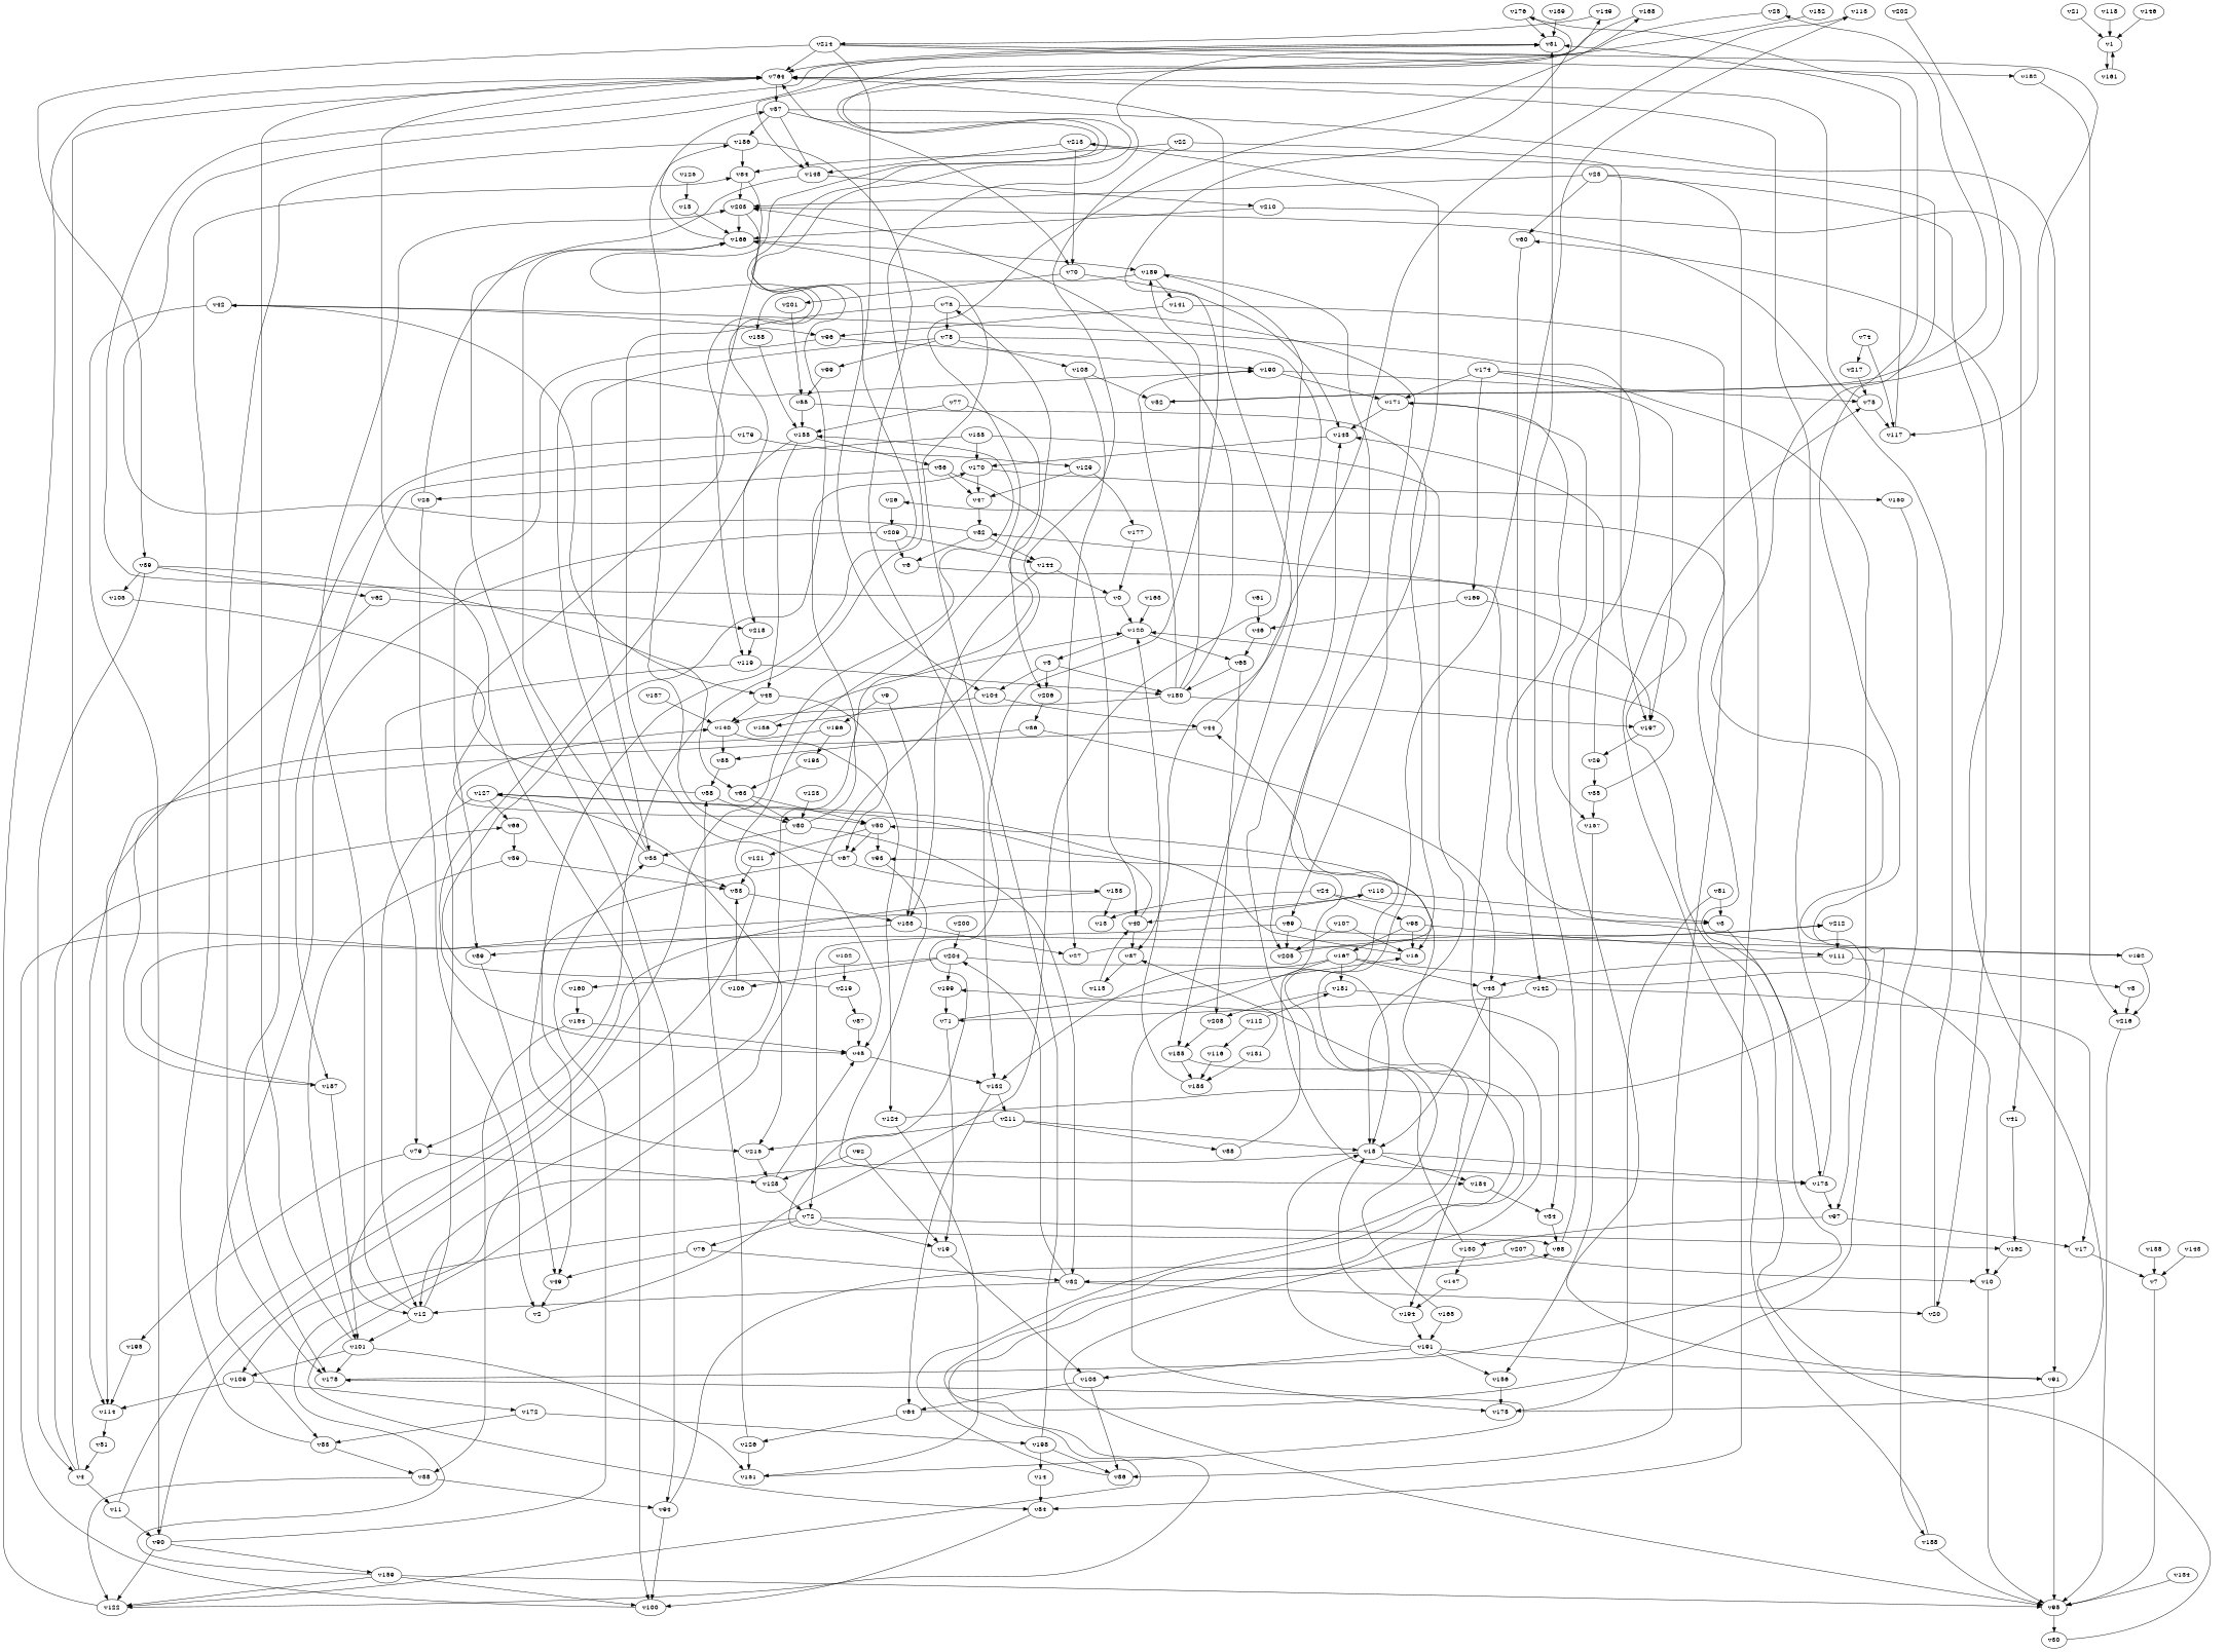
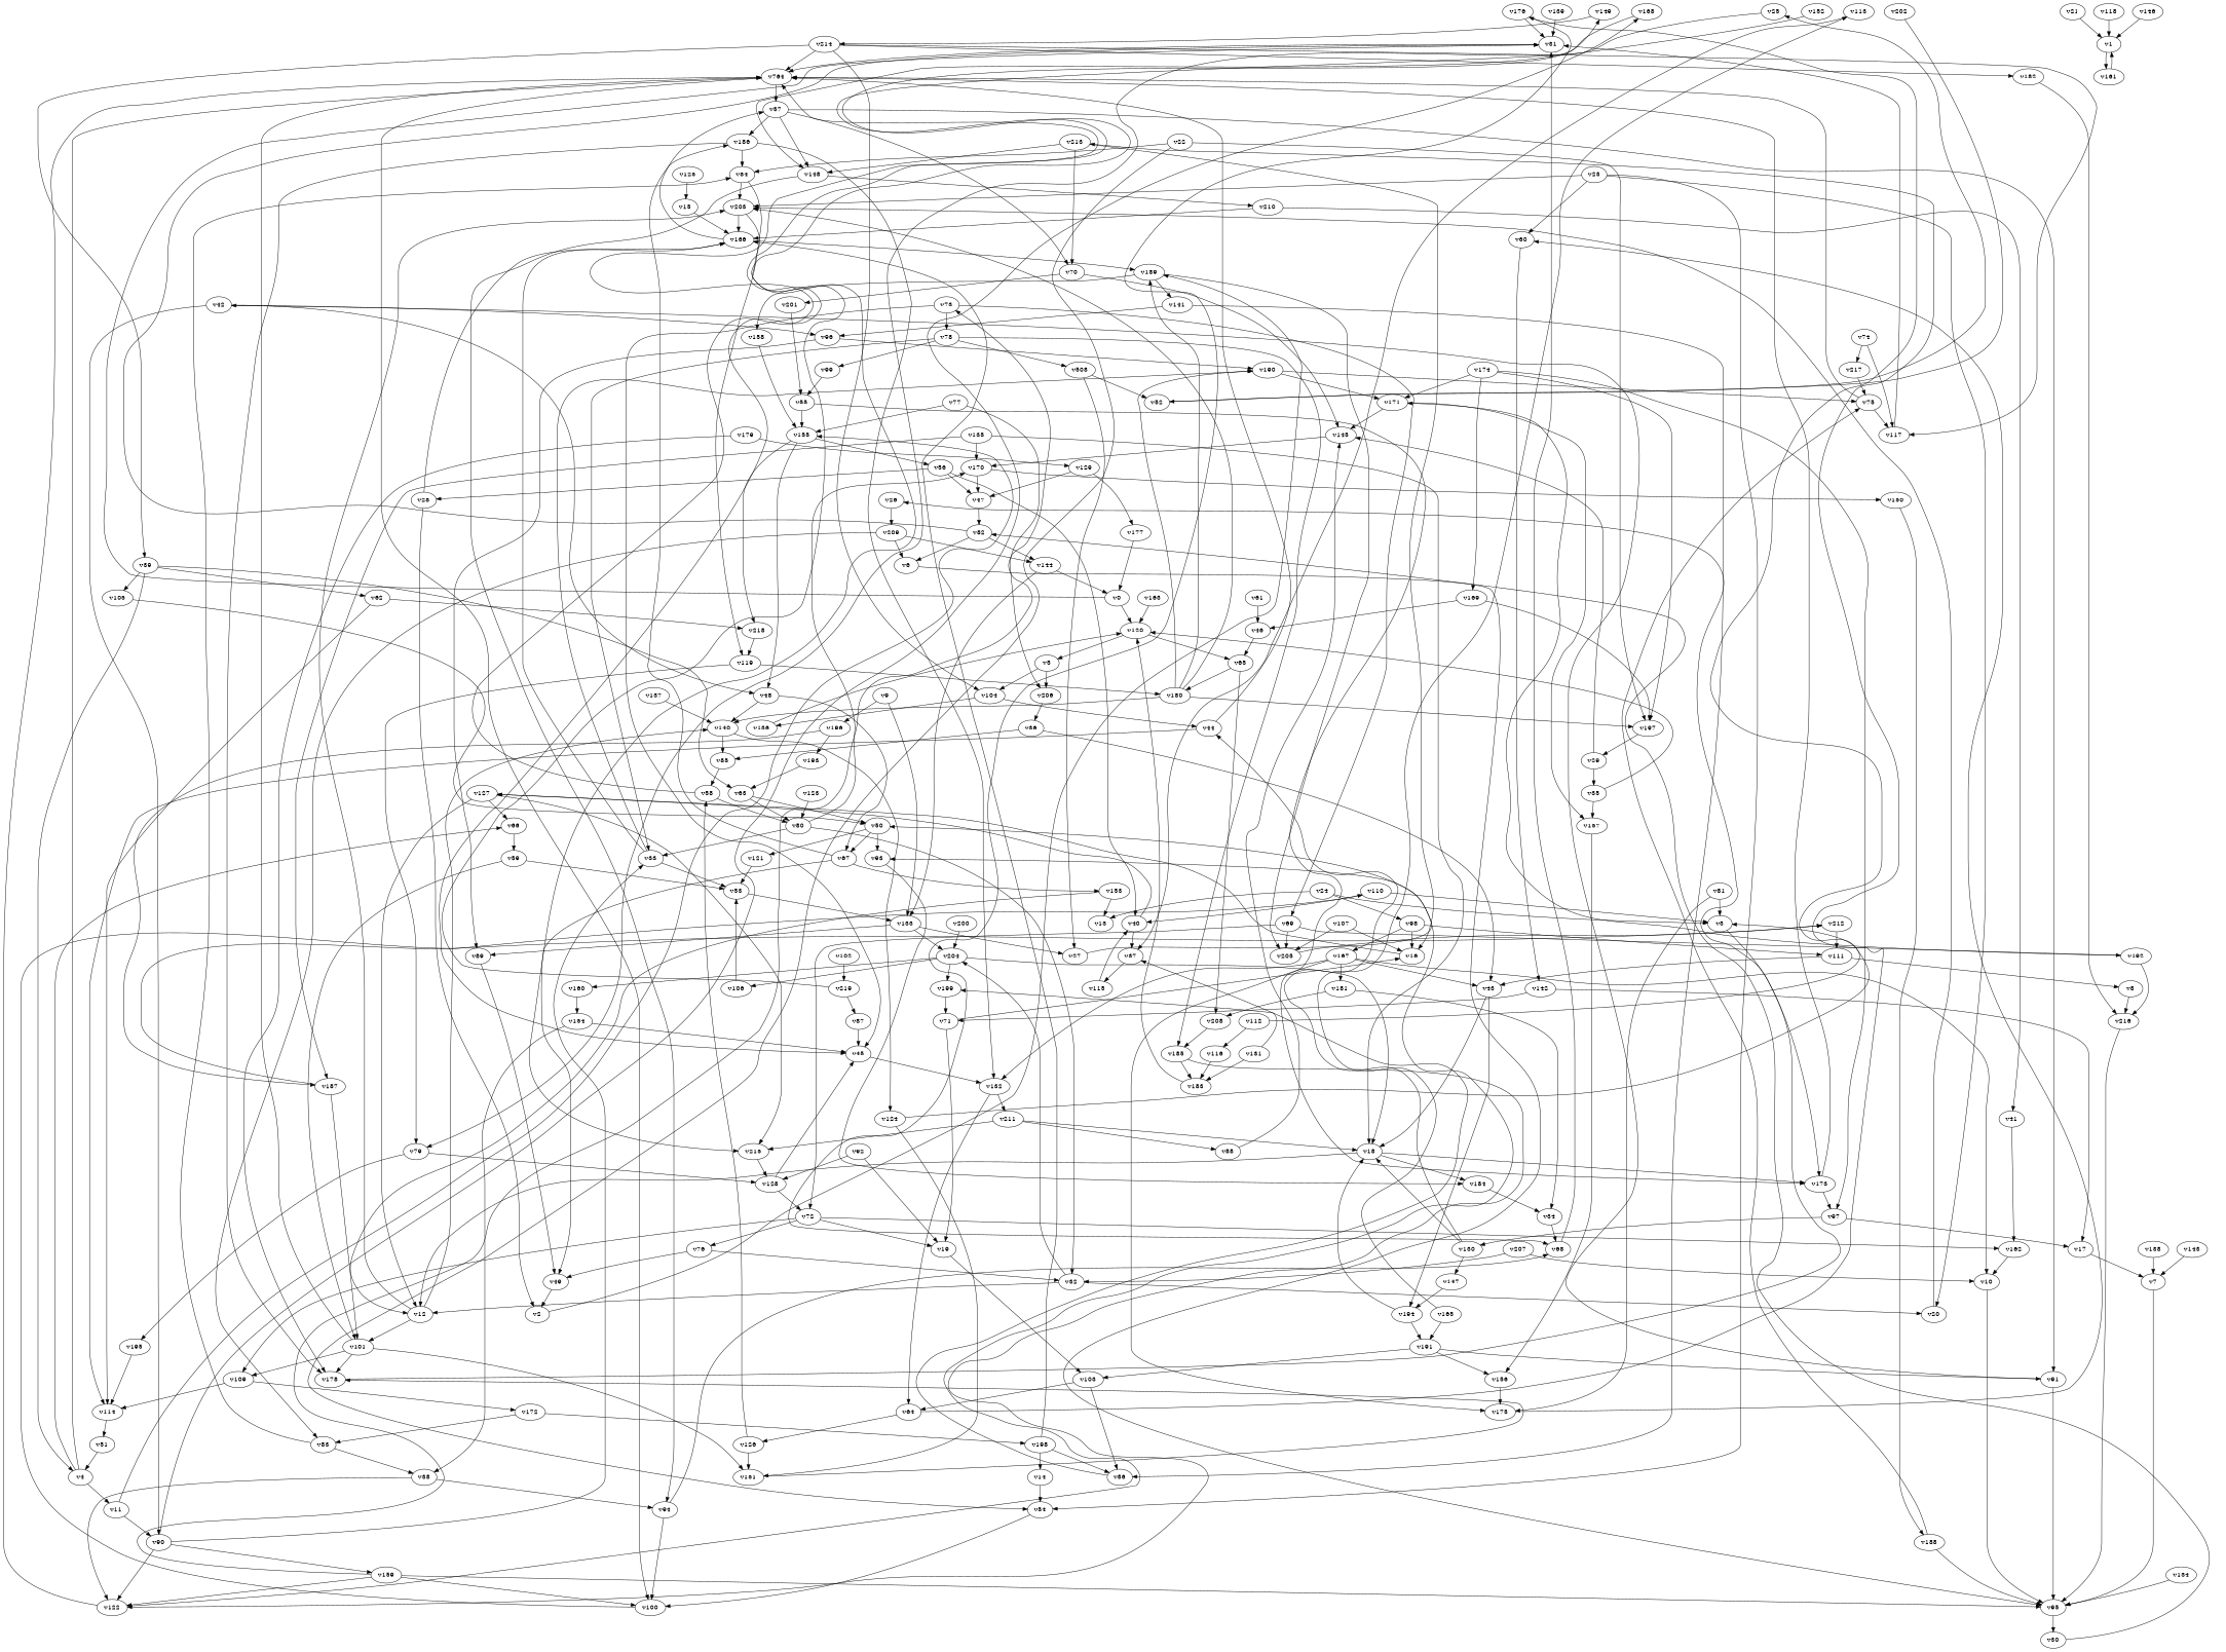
  digraph {
    node [player=1]
    v31 [player=0]
    v0
    v120
    n4 [label=v764 player=0]
    v5
    v65 [player=0]
    v161 [player=0]
    v1
    v2
    v189
    v205 [player=0]
    v141
    v158
    v3
    v173
    v97
    v4
    v11
    v66 [player=0]
    v90
    v155
    v59
    v100
    v57 [player=0]
    v104
    v180 [player=0]
    v206
    v44 [player=0]
    v136 [player=0]
    v140 [player=0]
    v203
    v197 [player=0]
    v190 [player=0]
    v36 [player=0]
    v95 [player=0]
    v6
    v30 [player=0]
    v7 [player=0]
    v216 [player=0]
    v8
    v9 [player=0]
    v133
    v196
    v27
    v204
    v89 [player=0]
    v187 [player=0]
    v193
    v10 [player=0]
    v33
    v122
    v159
    v168
    v48 [player=0]
    v56 [player=0]
    v218 [player=0]
    v12 [player=0]
    v101 [player=0]
    v109 [player=0]
    v151
    v178
    v85
    v124 [player=0]
    v166
    v215
    v13 [player=0]
    v157 [player=0]
    v156 [player=0]
    v54 [player=0]
    v14
    v15
    v16 [player=0]
    v127 [player=0]
    v17
    v18 [player=0]
    v184
    v34 [player=0]
    v19 [player=0]
    v103 [player=0]
    v64
    v86
    v20
    v21
    v22
    v84 [player=0]
    v119
    v29 [player=0]
    v23 [player=0]
    v60
    v142
    v24
    v98
    v111
    v167 [player=0]
    v45 [player=0]
    v25
    v132 [player=0]
    v209 [player=0]
    v26
    v144
    v83 [player=0]
    v50 [player=0]
    v67
    v93
    v121
    v28 [player=0]
    v35
    v145
    v170 [player=0]
    v82
    v32 [player=0]
    v106
    v199 [player=0]
    v160 [player=0]
    v53
    v75 [player=0]
    v171
    v68
    v43
    v194
    v58
    v115 [player=0]
    v37
    v40 [player=0]
    v38 [player=0]
    v94
    v39 [player=0]
    v62
    v63 [player=0]
    v105
    v114
    v80
    v41 [player=0]
    v162
    v42 [player=0]
    v96 [player=0]
    v191
    v51 [player=0]
    v211
    v46 [player=0]
    v208 [player=0]
    v47
    v49 [player=0]
    v186 [player=0]
    v153
    v52 [player=0]
    v212 [player=0]
    v55
    v70
    v91 [player=0]
    v148
    v201 [player=0]
    v210
    v71 [player=0]
    v61
    v126
    v213 [player=0]
    v185 [player=0]
    v72 [player=0]
    v69
    v192 [player=0]
    v76 [player=0]
    v172 [player=0]
    v73 [player=0]
    v78
    v99 [player=0]
-   v108 [player=0]
+   v108 [player=0 label=v508]
    v74 [player=0]
    v117
    v217 [player=0]
    v77
    v183
    v128 [player=0]
    v79
    v195 [player=0]
    v150
    v81 [player=0]
    v175 [player=0]
    v87 [player=0]
    v88
    v92
    v130
    v147
    v181 [player=0]
    v102 [player=0]
    v219
    v149 [player=0]
    v107
    v198
    v110
    v116 [player=0]
    v112
    v113
    v118 [player=0]
    v123 [player=0]
    v176
    v125 [player=0]
    v129 [player=0]
    v177
    v131
    v134 [player=0]
    v135
    v137 [player=0]
    v138
    v139 [player=0]
    v143 [player=0]
    v146
    v214 [player=0]
    v182
    v188 [player=0]
    v152 [player=0]
    v154
    v163 [player=0]
    v165
    v169 [player=0]
    v174
    v179
    v200
    v202 [player=0]
    v207
    v31 -> n4
    v0 -> v31 [constraint="t < 15"]
    v0 -> v120
    v120 -> v5
    v120 -> v65
    n4 -> v100
    n4 -> v57
    v5 -> v104
-   v5 -> v180
    v5 -> v206
    v65 -> v180
    v65 -> v208
    v161 -> v1 [constraint="t < 13"]
    v1 -> v161
    v2 -> v189 [constraint="t < 15"]
    v189 -> v205
    v189 -> v141
    v189 -> v158
    v205 -> v212 [constraint="t >= 3"]
    v141 -> v86
    v141 -> v96
    v158 -> v155
    v3 -> v173
    v173 -> n4
    v173 -> v97
    v97 -> v17
    v97 -> v130
    v4 -> n4
    v4 -> v11
    v4 -> v66 [constraint="t mod 5 == 1"]
    v11 -> v90
    v11 -> v155 [constraint="t >= 5"]
    v66 -> v59
    v90 -> v33
    v90 -> v122
    v90 -> v159
    v90 -> v168 [constraint="t mod 5 == 1"]
    v155 -> v48
    v155 -> v56
    v155 -> v218
    v59 -> v101
    v59 -> v53
    v100 -> v212 [constraint="t mod 2 == 0"]
    v57 -> v186
    v57 -> v70
    v57 -> v91
    v57 -> v148
    v104 -> v44
    v104 -> v136
    v180 -> v189
    v180 -> v140
    v180 -> v203
    v180 -> v197
    v180 -> v190
    v206 -> v36
    v44 -> n4
    v44 -> v114 [constraint="t >= 1"]
    v136 -> v120
    v140 -> v85
    v140 -> v124
    v203 -> v166
    v203 -> v215 [constraint="t < 8"]
    v197 -> v29
    v190 -> v75
    v190 -> v171
    v36 -> v85
    v36 -> v43
    v95 -> v30
    v6 -> v95 [constraint="t >= 2"]
    v30 -> v82 [constraint="t >= 3"]
    v7 -> v95
    v216 -> v95
    v8 -> v216
    v9 -> v133
    v9 -> v196
    v133 -> v27
+   v133 -> v204
    v133 -> v89
    v196 -> v187 [constraint="t < 11"]
    v196 -> v193
    v27 -> v50 [constraint="t < 6"]
    v204 -> v18
    v204 -> v106
    v204 -> v199
    v204 -> v160
    v89 -> v49
    v187 -> v101
    v187 -> v110 [constraint="t < 14"]
    v193 -> v63
    v10 -> v95
    v33 -> v190
    v33 -> v166
    v33 -> v53
    v122 -> n4
    v122 -> v93 [constraint="t mod 4 == 3"]
    v159 -> v100
    v159 -> v95
    v159 -> v122
    v159 -> v73 [constraint="t mod 4 == 0"]
    v168 -> v148 [constraint="t < 11"]
    v48 -> v140
    v48 -> v67
    v56 -> v28
    v56 -> v40
    v56 -> v47
    v218 -> v119
    v12 -> v140
    v12 -> v203
    v12 -> v101
    v101 -> n4
    v101 -> v109
    v101 -> v151
    v101 -> v178
    v109 -> v114
    v109 -> v172
    v151 -> v178 [constraint="t < 15"]
    v178 -> v26 [constraint="t < 15"]
    v85 -> v58
    v124 -> v151
    v124 -> v176 [constraint="t < 8"]
    v166 -> v189
    v166 -> v57 [constraint="t < 8"]
    v215 -> v128
    v157 -> v156
    v156 -> v175
    v54 -> v100
    v14 -> v54
    v15 -> v166
    v16 -> v127 [constraint="t mod 4 == 1"]
    v127 -> v66
    v127 -> v12
    v127 -> v215
    v17 -> v7
    v18 -> v173
    v18 -> v12
    v18 -> v184
    v184 -> v34
    v34 -> v68
    v19 -> v103
    v103 -> v64
    v103 -> v86
    v64 -> v126
    v64 -> v213 [constraint="t >= 3"]
    v86 -> v37 [constraint="t mod 2 == 1"]
    v20 -> v203
    v21 -> v1
    v22 -> v197
    v22 -> v54 [constraint="t < 6"]
    v22 -> v84
    v84 -> v203
    v84 -> v119
    v119 -> v180
    v119 -> v79
    v29 -> v35
    v29 -> v145
    v23 -> v203
    v23 -> v54
    v23 -> v20
    v23 -> v60
    v60 -> v142
    v142 -> v17
    v142 -> v71
    v24 -> v3
    v24 -> v13
    v24 -> v98
    v98 -> v16
    v98 -> v111
    v98 -> v167
    v111 -> v8
    v111 -> v43
    v167 -> v10
    v167 -> v132
    v167 -> v43
    v167 -> v175
    v167 -> v181
    v45 -> v132
    v25 -> v45 [constraint="t >= 2"]
    v132 -> v64
    v132 -> v211
    v209 -> v6
    v209 -> v144
    v209 -> v83
    v26 -> v209
    v144 -> v0
    v144 -> v133
    v83 -> v84
    v83 -> v38
    v50 -> v67
    v50 -> v93
    v50 -> v121
    v67 -> v49
    v67 -> v186
    v67 -> v153
    v93 -> v184 [constraint="t mod 5 == 2"]
    v121 -> v53
    v28 -> v2
    v28 -> v166
    v35 -> v120 [constraint="t >= 5"]
    v35 -> v157
    v145 -> v170
    v170 -> v47
    v170 -> v150
    v82 -> v31 [constraint="t >= 2"]
    v82 -> v6
    v82 -> v144
    v32 -> v204
    v32 -> v12
    v32 -> v20
    v106 -> v53
    v199 -> v71
    v160 -> v154
    v53 -> v133
    v75 -> n4
    v75 -> v117
    v171 -> v157
    v171 -> v145
    v68 -> v31
    v43 -> v18
    v43 -> v194
    v194 -> v18
    v194 -> v191
    v58 -> n4 [constraint="t >= 2"]
    v58 -> v80
    v115 -> v40
    v37 -> v115
    v40 -> v127 [constraint="t >= 1"]
    v40 -> v37
    v38 -> v122
    v38 -> v94
    v94 -> v100
    v94 -> v68 [constraint="t >= 4"]
    v39 -> v4
    v39 -> v62
    v39 -> v63
    v39 -> v105
    v62 -> v218
    v62 -> v114
    v63 -> v50 [constraint="t mod 5 == 3"]
    v63 -> v80
    v105 -> v50 [constraint="t < 9"]
    v114 -> v51
    v80 -> v33
    v80 -> v170
    v80 -> v32
    v41 -> v162
    v162 -> v10
    v42 -> v90
    v42 -> v48 [constraint="t < 7"]
    v42 -> v96
    v96 -> v190
    v96 -> v89
    v191 -> v156
    v191 -> v103
    v191 -> v91
    v51 -> v4
    v211 -> v215
    v211 -> v18
    v211 -> v88
    v46 -> v65
    v208 -> v185
    v47 -> v82
    v49 -> v2
    v186 -> v178
    v186 -> v84
    v186 -> v132
    v153 -> v12 [constraint="t < 5"]
    v153 -> v13
    v52 -> v25 [constraint="t mod 2 == 1"]
    v212 -> v111
    v55 -> v173 [constraint="t mod 4 == 2"]
    v55 -> v155
    v70 -> v145
    v70 -> v201
    v91 -> v95
    v91 -> v42 [constraint="t < 7"]
    v148 -> v94
    v148 -> v210
    v201 -> v55
    v210 -> v166
    v210 -> v41
    v71 -> v16 [constraint="t < 6"]
    v71 -> v19
    v61 -> v46
    v126 -> v151
    v126 -> v58
    v213 -> v16
    v213 -> v70
    v213 -> v148
    v185 -> v122 [constraint="t < 7"]
    v185 -> v183
    v72 -> v109
    v72 -> v19
    v72 -> v162
    v72 -> v76
    v69 -> v205
    v69 -> v72
    v69 -> v192
    v192 -> v216
    v192 -> v171 [constraint="t >= 5"]
    v76 -> v32
    v76 -> v49
    v172 -> v83
    v172 -> v198
    v73 -> v45
    v73 -> v69
    v73 -> v78
    v78 -> v33
    v78 -> v185
    v78 -> v99
    v78 -> v108
    v99 -> v55
    v108 -> v27
    v108 -> v52
    v74 -> v117
    v74 -> v217
    v117 -> v31
    v217 -> v75
    v77 -> v155
    v77 -> v206
    v183 -> v120
    v128 -> v45
    v128 -> v72
    v79 -> v128
    v79 -> v195
    v195 -> v114
    v150 -> v188
    v81 -> v3
    v81 -> v175
    v175 -> v60 [constraint="t mod 5 == 4"]
    v87 -> v45
    v88 -> v145
    v92 -> v19
    v92 -> v128
    v130 -> v44 [constraint="t >= 5"]
-   v191 -> v18
+   v130 -> v18
    v130 -> v147
    v147 -> v194
    v181 -> v34
    v181 -> v208
    v102 -> v219
    v219 -> v87
    v219 -> v149 [constraint="t < 13"]
    v149 -> v214 [constraint="t mod 2 == 1"]
    v107 -> v205
    v107 -> v16
    v198 -> v166
    v198 -> v14
    v198 -> v86
    v110 -> v3
    v110 -> v40
    v116 -> v183
-   v112 -> v181 [constraint="t < 9"]
+   v112 -> v3 [constraint="t < 9"]
    v112 -> v116
    v113 -> v37 [constraint="t >= 2"]
    v118 -> v1
    v123 -> v80
    v176 -> v31
    v176 -> v68 [constraint="t < 6"]
    v125 -> v15
    v129 -> v47
    v129 -> v177
    v177 -> v0
    v131 -> v199 [constraint="t >= 1"]
    v131 -> v183
    v134 -> v95
    v135 -> v187
    v135 -> v18
    v135 -> v170
    v137 -> v140
    v138 -> v7
    v139 -> v31
    v143 -> v7
    v146 -> v1
    v214 -> n4
    v214 -> v104
    v214 -> v39
    v214 -> v117 [constraint="t >= 4"]
    v214 -> v182
    v182 -> v216
    v188 -> v95
    v188 -> v75 [constraint="t mod 3 == 0"]
    v152 -> v79 [constraint="t < 8"]
    v154 -> v45
    v154 -> v38
    v163 -> v120
    v165 -> v191
    v165 -> v113 [constraint="t >= 5"]
    v169 -> v197
    v169 -> v46
    v174 -> v97
    v174 -> v197
    v174 -> v171
    v174 -> v169
    v179 -> v178
    v179 -> v129
    v200 -> v204
    v202 -> v52 [constraint="t >= 3"]
    v207 -> v10
    v207 -> v32
  }
